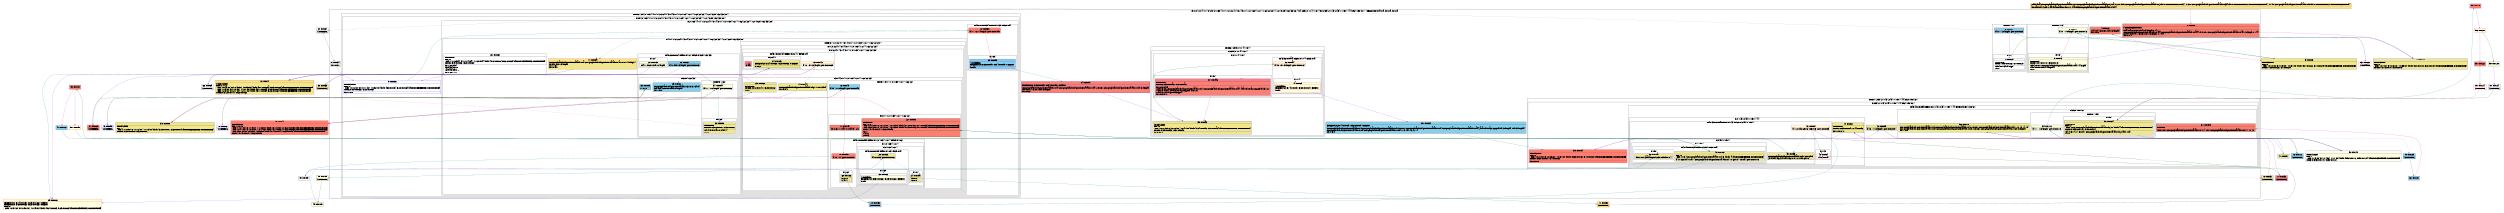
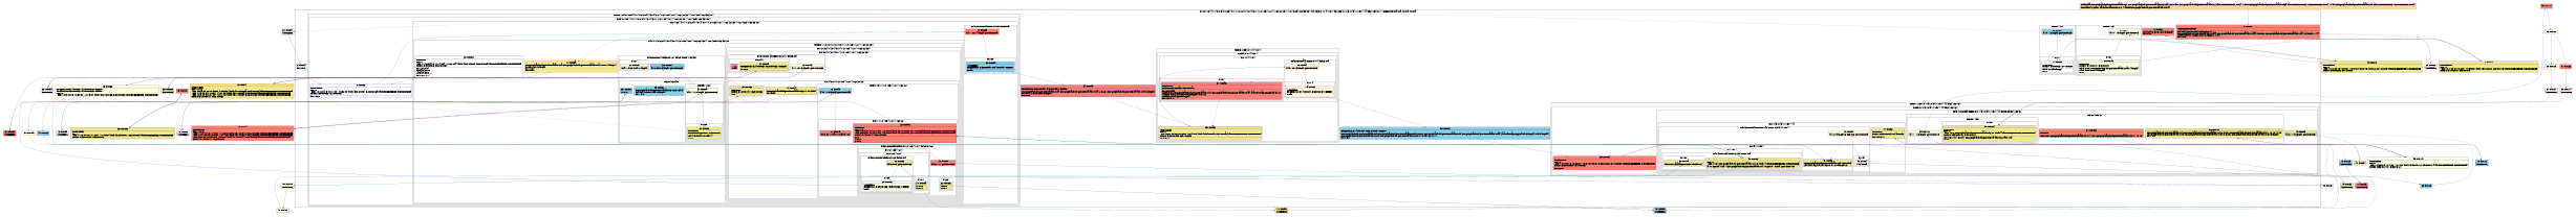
  digraph {
    node [color=black fillcolor=khaki shape=record style=filled]
    edge [color=darkgreen]
    n1 [fillcolor=lightyellow label="{3\:\ 0x0013|LOOP_END\lLOOP:0: B:1:0x0010\-\>B:3:0x0013\l|r9[r0] = new com.google.android.gms.internal.ads.zzra[r14.length]\lr4[r0] = new int[r14.length][]\lr0++\l}"]
    n2 [fillcolor=lightyellow label="{2\:\ 0x0011|if (r0 \< r9.length) goto L_0x0013\l}"]
    n3 [fillcolor=white label="{7\:\ 0x0029|LOOP_END\lLOOP:1: B:5:0x0026\-\>B:7:0x0029\l|r3[r0] = r13[r0].zzgp()\lr0++\l}"]
    n4 [color=red fillcolor=skyblue label="{6\:\ 0x0027|if (r0 \< r3.length) goto L_0x0029\l}"]
    n5 [color=blue fillcolor=skyblue label="{65\:\ 0x009b|SYNTHETIC\lEDGE_INSN: B:65:0x009b\-\>B:34:0x009b ?: BREAK  \l|break\l}"]
    n6 [color=red fillcolor=salmon label="{10\:\ 0x0038|if (r7 \>= r14.length) goto L_0x009b\l}"]
    n7 [label="{24\:\ 0x0065|EDGE_INSN: B:24:0x0065\-\>B:25:0x0066 ?: BREAK  \l|r0 = r2\l}"]
    n8 [color=blue fillcolor=salmon label="{|break\l}"]
    n9 [color=red fillcolor=lightyellow label="{13\:\ 0x0042|if (r0 \>= r13.length) goto L_0x0065\l}"]
    n10 [color=blue fillcolor=lightyellow label="{69\:\ 0x0066|SYNTHETIC\lEDGE_INSN: B:69:0x0066\-\>B:25:0x0066 ?: BREAK  \l|break\l}"]
    n11 [color=blue label="{20\:\ 0x0058|if (r6 == 3) goto L_0x0066\l}"]
    n12 [color=blue label="{21\:\ 0x005a|r2 = r6\lr6 = r0\l}"]
    n13 [color=blue label="{62\:\ 0x0136|r6 = r2\lr2 = r1\l}"]
    n14 [fillcolor=salmon label="{18\:\ 0x0055|if (r6 \> r1) goto L_0x0057\l}"]
    n15 [fillcolor=salmon label="{17\:\ 0x004b|int r6 = r11.zza(r10.zzbf(r5)) & 3\l}"]
    n16 [fillcolor=salmon label="{22\:\ 0x005c|LOOP_END\lPHI: r2 r6 \l  PHI: (r2v13 int) = (r2v12 int), (r2v15 int) binds: [B:72:0x005c, B:71:0x005c] A[DONT_GENERATE, DONT_INLINE]\l  PHI: (r6v12 int) = (r6v11 int), (r6v13 int) binds: [B:72:0x005c, B:71:0x005c] A[DONT_GENERATE, DONT_INLINE]\lLOOP:4: B:15:0x0047\-\>B:22:0x005c\l|r5++\lr1 = r2\lr2 = r6\l}"]
    n17 [fillcolor=skyblue label="{16\:\ 0x0049|if (r5 \< r10.length) goto L_0x004b\l}"]
    n18 [label="{14\:\ 0x0044|com.google.android.gms.internal.ads.zzlp r11 = r13[r0]\lint r5 = 0\l}"]
    n19 [color=blue label="{23\:\ 0x0062|LOOP_END\lLOOP:3: B:12:0x0041\-\>B:23:0x0062\l|r0++\l}"]
    n20 [fillcolor=lightyellow label="{27\:\ 0x0069|int[] r1 = new int[r10.length]\l}"]
    n21 [color=blue label="{32\:\ 0x008c|LOOP_END\lLOOP:5: B:30:0x0088\-\>B:32:0x008c\l|r2[r1] = r5.zza(r10.zzbf(r1))\lr1++\l}"]
    n22 [fillcolor=lightyellow label="{31\:\ 0x008a|if (r1 \< r10.length) goto L_0x008c\l}"]
    n23 [fillcolor=skyblue label="{29\:\ 0x0081|com.google.android.gms.internal.ads.zzlp r5 = r13[r0]\lint[] int[] r2 = new int[r10.length]\lint r1 = 0\l}"]
    n24 [fillcolor=skyblue label="{33\:\ 0x0099|r1 = r2\l}"]
    n25 [fillcolor=skyblue label="{26\:\ 0x0067|if (r0 == r13.length) goto L_0x0069\l}"]
    n26 [color=red label="{11\:\ 0x003a|com.google.android.gms.internal.ads.zzra com.google.android.gms.internal.ads.zzra r10 = r14.zzbg(r7)\lint int r2 = r13.length\lint r1 = 0\lint r0 = 0\l}"]
    n27 [fillcolor=white label="{28\:\ 0x006d|LOOP_END\lPHI: r1 \l  PHI: (r1v16 int[]) = (r1v14 int[]), (r1v20 int[]) binds: [B:67:0x006d, B:66:0x006d] A[DONT_GENERATE, DONT_INLINE]\lLOOP:2: B:9:0x0036\-\>B:28:0x006d\l|int r2 = r8[r0]\lr9[r0][r2] = r10\lr4[r0][r2] = r1\lr8[r0] = r8[r0] + 1\lint r0 = r7 + 1\l}"]
    n28 [color=blue fillcolor=white label="{9\:\ 0x0036|LOOP_START\lPHI: r0 \l  PHI: (r0v12 int) = (r0v11 int), (r0v52 int) binds: [B:8:0x0034, B:28:0x006d] A[DONT_GENERATE, DONT_INLINE]\lLOOP:2: B:9:0x0036\-\>B:28:0x006d\l|int r7 = r0\l}"]
    n29 [color=red fillcolor=lightyellow label="{74\:\ 0x00cd|SYNTHETIC\lEDGE_INSN: B:74:0x00cd\-\>B:38:0x00cd ?: BREAK  \l|break\l}"]
    n30 [color=red fillcolor=lightyellow label="{36\:\ 0x00a4|if (r5 \>= r13.length) goto L_0x00cd\l}"]
    n31 [color=blue fillcolor=salmon label="{37\:\ 0x00a6|LOOP_END\lLOOP:6: B:35:0x00a3\-\>B:37:0x00a6\l|int r6 = r8[r5]\lr2[r5] = new com.google.android.gms.internal.ads.zzrb((com.google.android.gms.internal.ads.zzra[]) java.util.Arrays.copyOf(r9[r5], r6))\lr4[r5] = (int[][]) java.util.Arrays.copyOf(r4[r5], r6)\lr1[r5] = r13[r5].getTrackType()\lint r0 = r5 + 1\l}"]
    n32 [color=blue label="{35\:\ 0x00a3|LOOP_START\lPHI: r0 \l  PHI: (r0v17 int) = (r0v16 int), (r0v47 int) binds: [B:34:0x009b, B:37:0x00a6] A[DONT_GENERATE, DONT_INLINE]\lLOOP:6: B:35:0x00a3\-\>B:37:0x00a6\l|int r5 = r0\l}"]
    n33 [color=red fillcolor=white label="{43\:\ 0x00ef|r7[r6] = null\l}"]
    n34 [color=blue label="{50\:\ 0x010a|throw new java.lang.NoSuchMethodError()\l}"]
    n35 [color=blue label="{48\:\ 0x0103|PHI: r0 \l  PHI: (r0v34 com.google.android.gms.internal.ads.zzrl) =  binds: [] A[DONT_GENERATE, DONT_INLINE]\l|if ((r0 == null ? null : (com.google.android.gms.internal.ads.zzrl) r0.get(r8)) != null) goto L_0x0105\l}"]
    n36 [color=blue label="{45\:\ 0x00f6|com.google.android.gms.internal.ads.zzrb r8 = r2[r6]\ljava.util.Map java.util.Map r0 = r12.zzblo.get(r6)\l}"]
    n37 [color=red fillcolor=lightyellow label="{42\:\ 0x00ed|if (r12.zzblp.get(r6) == true) goto L_0x00ef\l}"]
    n38 [label="{44\:\ 0x00f2|LOOP_END\lLOOP:7: B:39:0x00e4\-\>B:44:0x00f2\l|int r0 = r6 + 1\l}"]
    n39 [color=blue label="{58\:\ 0x0124|LOOP_END\lPHI: r2 \l  PHI: (r2v5 com.google.android.gms.internal.ads.zzlq) =  binds: [] A[DONT_GENERATE, DONT_INLINE]\lLOOP:8: B:53:0x011b\-\>B:58:0x0124\l|r3[r1] = r7[r1] != null ? com.google.android.gms.internal.ads.zzlq.zzauk : null\lr1++\l}"]
    n40 [fillcolor=lightyellow label="{54\:\ 0x011c|if (r1 \< r13.length) goto L_0x011e\l}"]
    n41 [label="{52\:\ 0x0112|com.google.android.gms.internal.ads.zzrk com.google.android.gms.internal.ads.zzrk r0 = new com.google.android.gms.internal.ads.zzrk(r1, r2, r3, r4, r5)\lcom.google.android.gms.internal.ads.zzlq[] com.google.android.gms.internal.ads.zzlq[] r3 = new com.google.android.gms.internal.ads.zzlq[r13.length]\lint r1 = 0\l}"]
    n42 [fillcolor=salmon label="{61\:\ 0x0135|RETURN\l|return new com.google.android.gms.internal.ads.zzrr(r14, new com.google.android.gms.internal.ads.zzro(r7), r0, r3)\l}"]
    n43 [color=blue label="{40\:\ 0x00e5|if (r6 \< r13.length) goto L_0x00e7\l}"]
    n44 [color=red fillcolor=salmon label="{39\:\ 0x00e4|LOOP_START\lPHI: r0 \l  PHI: (r0v24 int) = (r0v23 int), (r0v37 int) binds: [B:38:0x00cd, B:44:0x00f2] A[DONT_GENERATE, DONT_INLINE]\lLOOP:7: B:39:0x00e4\-\>B:44:0x00f2\l|int r6 = r0\l}"]
    n45 [fillcolor=salmon label="{0\:\ 0x0000|MTH_ENTER_BLOCK\l|int[] int[] r8 = new int[(r13.length + 1)]\lcom.google.android.gms.internal.ads.zzra[][] com.google.android.gms.internal.ads.zzra[][] r9 = new com.google.android.gms.internal.ads.zzra[(r13.length + 1)][]\lint[][][] int[][][] r4 = new int[(r13.length + 1)][][]\lint r0 = 0\l}"]
    n46 [fillcolor=salmon label="{4\:\ 0x0022|int[] int[] r3 = new int[r13.length]\lint r0 = 0\l}"]
    n47 [color=blue fillcolor=lightyellow label="{8\:\ 0x0034|int r0 = 0\l}"]
    n48 [color=blue fillcolor=salmon label="{34\:\ 0x009b|EDGE_INSN: B:65:0x009b\-\>B:34:0x009b ?: BREAK  \l|com.google.android.gms.internal.ads.zzrb[] com.google.android.gms.internal.ads.zzrb[] r2 = new com.google.android.gms.internal.ads.zzrb[r13.length]\lint[] int[] r1 = new int[r13.length]\lint r0 = 3\l}"]
    n49 [fillcolor=skyblue label="{38\:\ 0x00cd|EDGE_INSN: B:74:0x00cd\-\>B:38:0x00cd ?: BREAK  \l|com.google.android.gms.internal.ads.zzrb com.google.android.gms.internal.ads.zzrb r5 = new com.google.android.gms.internal.ads.zzrb((com.google.android.gms.internal.ads.zzra[]) java.util.Arrays.copyOf(r9[r13.length], r8[r13.length]))\lcom.google.android.gms.internal.ads.zzrm[] com.google.android.gms.internal.ads.zzrm[] r7 = zza(r13, r2, r4)\lint r0 = 0\l}"]
    n50 [color=blue label="{1\:\ 0x0010|LOOP_START\lPHI: r0 \l  PHI: (r0v7 int) = (r0v6 int), (r0v55 int) binds: [B:0:0x0000, B:3:0x0013] A[DONT_GENERATE, DONT_INLINE]\lLOOP:0: B:1:0x0010\-\>B:3:0x0013\l}"]
    n51 [color=red fillcolor=white label="{63\:\ 0x0022|SYNTHETIC\l}"]
    n52 [label="{5\:\ 0x0026|LOOP_START\lPHI: r0 \l  PHI: (r0v10 int) = (r0v9 int), (r0v54 int) binds: [B:4:0x0022, B:7:0x0029] A[DONT_GENERATE, DONT_INLINE]\lLOOP:1: B:5:0x0026\-\>B:7:0x0029\l}"]
    n53 [color=blue fillcolor=lightyellow label="{64\:\ 0x0034|SYNTHETIC\l}"]
    n54 [color=red fillcolor=lightyellow label="{25\:\ 0x0066|EDGE_INSN: B:24:0x0065\-\>B:25:0x0066 ?: BREAK  \lEDGE_INSN: B:69:0x0066\-\>B:25:0x0066 ?: BREAK  \lPHI: r0 \l  PHI: (r0v51 int) = (r0v50 int), (r0v49 int) binds: [B:24:0x0065, B:69:0x0066] A[DONT_GENERATE, DONT_INLINE]\l}"]
    n55 [color=blue label="{68\:\ 0x0065|SYNTHETIC\l}"]
    n56 [color=red label="{71\:\ 0x005c|SYNTHETIC\l}"]
    n57 [color=red fillcolor=skyblue label="{72\:\ 0x005c|SYNTHETIC\l}"]
    n58 [fillcolor=white label="{19\:\ 0x0057}"]
    n59 [color=red fillcolor=salmon label="{15\:\ 0x0047|LOOP_START\lPHI: r1 r2 r5 \l  PHI: (r1v21 int) = (r1v9 int), (r1v23 int) binds: [B:14:0x0044, B:22:0x005c] A[DONT_GENERATE, DONT_INLINE]\l  PHI: (r2v11 int) = (r2v8 int), (r2v14 int) binds: [B:14:0x0044, B:22:0x005c] A[DONT_GENERATE, DONT_INLINE]\l  PHI: (r5v7 int) = (r5v6 int), (r5v8 int) binds: [B:14:0x0044, B:22:0x005c] A[DONT_GENERATE, DONT_INLINE]\lLOOP:4: B:15:0x0047\-\>B:22:0x005c\l}"]
    n60 [color=blue fillcolor=white label="{70\:\ 0x0062|SYNTHETIC\l}"]
    n61 [color=red label="{12\:\ 0x0041|LOOP_START\lPHI: r0 r1 r2 \l  PHI: (r0v49 int) = (r0v48 int), (r0v53 int) binds: [B:11:0x003a, B:23:0x0062] A[DONT_GENERATE, DONT_INLINE]\l  PHI: (r1v9 int) = (r1v8 int), (r1v21 int) binds: [B:11:0x003a, B:23:0x0062] A[DONT_GENERATE, DONT_INLINE]\l  PHI: (r2v8 int) = (r2v7 int), (r2v11 int) binds: [B:11:0x003a, B:23:0x0062] A[DONT_GENERATE, DONT_INLINE]\lLOOP:3: B:12:0x0041\-\>B:23:0x0062\l}"]
    n62 [fillcolor=white label="{66\:\ 0x006d|SYNTHETIC\l}"]
    n63 [label="{30\:\ 0x0088|LOOP_START\lPHI: r1 \l  PHI: (r1v13 int) = (r1v12 int), (r1v15 int) binds: [B:29:0x0081, B:32:0x008c] A[DONT_GENERATE, DONT_INLINE]\lLOOP:5: B:30:0x0088\-\>B:32:0x008c\l}"]
    n64 [color=blue fillcolor=white label="{73\:\ 0x0099|SYNTHETIC\l}"]
    n65 [color=red fillcolor=salmon label="{67\:\ 0x006d|SYNTHETIC\l}"]
    n66 [color=blue fillcolor=salmon label="{77\:\ 0x00f2|SYNTHETIC\l}"]
    n67 [fillcolor=lightyellow label="{75\:\ 0x0105|SYNTHETIC\l}"]
    n68 [color=blue label="{78\:\ 0x00f2|SYNTHETIC\l}"]
    n69 [fillcolor=salmon label="{46\:\ 0x0100}"]
    n70 [color=blue fillcolor=lightyellow label="{53\:\ 0x011b|LOOP_START\lPHI: r1 \l  PHI: (r1v5 int) = (r1v4 int), (r1v7 int) binds: [B:52:0x0112, B:58:0x0124] A[DONT_GENERATE, DONT_INLINE]\lLOOP:8: B:53:0x011b\-\>B:58:0x0124\l}"]
    n71 [color=blue fillcolor=salmon label="{55\:\ 0x011e}"]
    n72 [fillcolor=skyblue label="{79\:\ 0x012b|SYNTHETIC\l}"]
    n73 [color=blue label="{41\:\ 0x00e7}"]
    n74 [fillcolor=skyblue label="{76\:\ 0x0112|SYNTHETIC\l}"]
    n75 [fillcolor=skyblue label="{47\:\ 0x0102}"]
    n76 [color=red fillcolor=lightyellow label="{51\:\ 0x010b}"]
    n77 [fillcolor=lightyellow label="{49\:\ 0x0105}"]
    n78 [color=red fillcolor=lightyellow label="{56\:\ 0x0120}"]
    n79 [color=red fillcolor=skyblue label="{60\:\ 0x012b}"]
    n80 [fillcolor=salmon label="{57\:\ 0x0122}"]
    n81 [fillcolor=lightyellow label="{59\:\ 0x0129}"]
    n82 [color=red fillcolor=white label="{80\:\ 0x0124|SYNTHETIC\l}"]
    n83 [fillcolor=white label="{81\:\ 0x0124|SYNTHETIC\l}"]
    n84 [color=red label="{public final com.google.android.gms.internal.ads.zzrr com.google.android.gms.internal.ads.zzrj.zza((r12v0 'this' com.google.android.gms.internal.ads.zzrj A[IMMUTABLE_TYPE, THIS]), (r13v0 com.google.android.gms.internal.ads.zzlp[] A[IMMUTABLE_TYPE, METHOD_ARGUMENT]), (r14v0 com.google.android.gms.internal.ads.zzrb A[IMMUTABLE_TYPE, METHOD_ARGUMENT]))  | Annotation[SYSTEM, dalvik.annotation.Throws, \{value=[com.google.android.gms.internal.ads.zzku]\}]\l}"]
    subgraph cluster_1 {
      label="R(10:0|(1:3)|4|(1:7)|8|(2:9|(2:(1:65)|(4:11|(1:(2:(2:24|1)|(3:14|(3:17|(1:(2:(1:69)|(1:21)))(1:62)|22)|23)))|(1:27)(3:29|(1:32)|33)|28)))|34|(2:35|(2:(1:74)|(1:37)))|38|(2:39|(2:(1:43)(2:45|(1:(1:50)))|44)(3:52|(1:58)|61))) | DECL_VAR: int[] null, int null, int null\l"
      n45
      n46
      n47
      n48
      n49
      subgraph cluster_2 {
        label="LOOP:0: (1:3)"
        n2
        subgraph cluster_3 {
          label="R(1:3)"
          n1
        }
      }
      subgraph cluster_4 {
        label="LOOP:1: (1:7)"
        n4
        subgraph cluster_5 {
          label="R(1:7)"
          n3
        }
      }
      subgraph cluster_6 {
        label="LOOP:2: (2:9|(2:(1:65)|(4:11|(1:(2:(2:24|1)|(3:14|(3:17|(1:(2:(1:69)|(1:21)))(1:62)|22)|23)))|(1:27)(3:29|(1:32)|33)|28)))"
        subgraph cluster_7 {
          label="R(2:9|(2:(1:65)|(4:11|(1:(2:(2:24|1)|(3:14|(3:17|(1:(2:(1:69)|(1:21)))(1:62)|22)|23)))|(1:27)(3:29|(1:32)|33)|28)))"
          n28
          subgraph cluster_8 {
            label="R(2:(1:65)|(4:11|(1:(2:(2:24|1)|(3:14|(3:17|(1:(2:(1:69)|(1:21)))(1:62)|22)|23)))|(1:27)(3:29|(1:32)|33)|28))"
            subgraph cluster_9 {
              label="IF [B:10:0x0038] THEN: R(1:65) ELSE: null"
              n6
              subgraph cluster_10 {
                label="R(1:65)"
                n5
              }
            }
            subgraph cluster_11 {
              label="R(4:11|(1:(2:(2:24|1)|(3:14|(3:17|(1:(2:(1:69)|(1:21)))(1:62)|22)|23)))|(1:27)(3:29|(1:32)|33)|28)"
              n26
              n27
              subgraph cluster_12 {
                label="LOOP:3: (1:(2:(2:24|1)|(3:14|(3:17|(1:(2:(1:69)|(1:21)))(1:62)|22)|23)))"
                subgraph cluster_13 {
                  label="R(1:(2:(2:24|1)|(3:14|(3:17|(1:(2:(1:69)|(1:21)))(1:62)|22)|23)))"
                  subgraph cluster_14 {
                    label="R(2:(2:24|1)|(3:14|(3:17|(1:(2:(1:69)|(1:21)))(1:62)|22)|23))"
                    subgraph cluster_15 {
                      label="IF [B:13:0x0042] THEN: R(2:24|1) ELSE: null"
                      n9
                      subgraph cluster_16 {
                        label="R(2:24|1)"
                        n7
                        n8
                      }
                    }
                    subgraph cluster_17 {
                      label="R(3:14|(3:17|(1:(2:(1:69)|(1:21)))(1:62)|22)|23)"
                      n18
                      n19
                      subgraph cluster_18 {
                        label="LOOP:4: (3:17|(1:(2:(1:69)|(1:21)))(1:62)|22)"
                        n17
                        subgraph cluster_19 {
                          label="R(3:17|(1:(2:(1:69)|(1:21)))(1:62)|22)"
                          n15
                          n16
                          subgraph cluster_20 {
                            label="IF [B:18:0x0055] THEN: R(1:(2:(1:69)|(1:21))) ELSE: R(1:62)"
                            n14
                            subgraph cluster_21 {
                              label="R(1:(2:(1:69)|(1:21)))"
                              subgraph cluster_22 {
                                label="R(2:(1:69)|(1:21))"
                                subgraph cluster_23 {
                                  label="IF [B:20:0x0058] THEN: R(1:69) ELSE: null"
                                  n11
                                  subgraph cluster_24 {
                                    label="R(1:69)"
                                    n10
                                  }
                                }
                                subgraph cluster_25 {
                                  label="R(1:21)"
                                  n12
                                }
                              }
                            }
                            subgraph cluster_26 {
                              label="R(1:62)"
                              n13
                            }
                          }
                        }
                      }
                    }
                  }
                }
              }
              subgraph cluster_27 {
                label="IF [B:26:0x0067] THEN: R(1:27) ELSE: R(3:29|(1:32)|33)"
                n25
                subgraph cluster_28 {
                  label="R(1:27)"
                  n20
                }
                subgraph cluster_29 {
                  label="R(3:29|(1:32)|33)"
                  n23
                  n24
                  subgraph cluster_30 {
                    label="LOOP:5: (1:32)"
                    n22
                    subgraph cluster_31 {
                      label="R(1:32)"
                      n21
                    }
                  }
                }
              }
            }
          }
        }
      }
      subgraph cluster_32 {
        label="LOOP:6: (2:35|(2:(1:74)|(1:37)))"
        subgraph cluster_33 {
          label="R(2:35|(2:(1:74)|(1:37)))"
          n32
          subgraph cluster_34 {
            label="R(2:(1:74)|(1:37))"
            subgraph cluster_35 {
              label="IF [B:36:0x00a4] THEN: R(1:74) ELSE: null"
              n30
              subgraph cluster_36 {
                label="R(1:74)"
                n29
              }
            }
            subgraph cluster_37 {
              label="R(1:37)"
              n31
            }
          }
        }
      }
      subgraph cluster_38 {
        label="LOOP:7: (2:39|(2:(1:43)(2:45|(1:(1:50)))|44)(3:52|(1:58)|61))"
        subgraph cluster_39 {
          label="R(2:39|(2:(1:43)(2:45|(1:(1:50)))|44)(3:52|(1:58)|61))"
          n44
          subgraph cluster_40 {
            label="IF [B:40:0x00e5] THEN: R(2:(1:43)(2:45|(1:(1:50)))|44) ELSE: R(3:52|(1:58)|61)"
            n43
            subgraph cluster_41 {
              label="R(2:(1:43)(2:45|(1:(1:50)))|44)"
              n38
              subgraph cluster_42 {
                label="IF [B:42:0x00ed] THEN: R(1:43) ELSE: R(2:45|(1:(1:50)))"
                n37
                subgraph cluster_43 {
                  label="R(1:43)"
                  n33
                }
                subgraph cluster_44 {
                  label="R(2:45|(1:(1:50)))"
                  n36
                  subgraph cluster_45 {
                    label="R(1:(1:50))"
                    subgraph cluster_46 {
                      label="IF [B:48:0x0103] THEN: R(1:50) ELSE: null"
                      n35
                      subgraph cluster_47 {
                        label="R(1:50)"
                        n34
                      }
                    }
                  }
                }
              }
            }
            subgraph cluster_48 {
              label="R(3:52|(1:58)|61)"
              n41
              n42
              subgraph cluster_49 {
                label="LOOP:8: (1:58)"
                n40
                subgraph cluster_50 {
                  label="R(1:58)"
                  n39
                }
              }
            }
          }
        }
      }
    }
    n1 -> n50 [color=purple]
    n2 -> n1 [color=deeppink]
    n2 -> n51 [color=purple style=dashed]
    n3 -> n52
    n4 -> n3 [color=purple]
    n4 -> n53 [color=teal style=dashed]
    n5 -> n48 [color=teal]
    n6 -> n5 [color=deeppink]
    n6 -> n26 [style=dashed]
    n7 -> n54 [color=purple]
    n9 -> n18 [style=dashed]
    n9 -> n55 [color=purple]
    n10 -> n54 [color=purple]
    n11 -> n10 [color=teal]
    n11 -> n12 [color=purple style=dashed]
    n12 -> n56 [color=teal]
    n13 -> n57
    n14 -> n13 [color=teal style=dashed]
    n14 -> n58 [color=teal]
    n15 -> n14 [color=deeppink]
    n16 -> n59 [color=deeppink]
    n17 -> n15 [color=deeppink]
    n17 -> n60 [color=deeppink style=dashed]
    n18 -> n59 [color=purple]
    n19 -> n61 [color=purple]
    n20 -> n62 [color=purple]
    n21 -> n63 [color=deeppink style=dashed]
    n22 -> n21 [color=teal]
    n22 -> n64 [color=purple style=dashed]
    n23 -> n63 [color=deeppink]
    n24 -> n65
    n25 -> n22
    n25 -> n23 [color=teal style=dashed]
    n26 -> n61
    n27 -> n28 [color=purple]
    n28 -> n6 [color=teal]
    n29 -> n49 [color=purple]
    n30 -> n29
    n30 -> n31 [color=deeppink style=dashed]
    n31 -> n32 [color=deeppink]
    n32 -> n30
    n33 -> n66
    n35 -> n67 [color=teal]
    n35 -> n68 [color=purple style=dashed]
    n36 -> n69
    n37 -> n33
    n37 -> n36 [color=teal style=dashed]
    n38 -> n44 [color=purple]
    n39 -> n70 [color=teal]
    n40 -> n71 [color=teal]
    n40 -> n72 [color=purple style=dashed]
    n41 -> n70 [color=deeppink]
    n43 -> n73 [color=teal]
    n43 -> n74 [style=dashed]
    n44 -> n43 [color=purple]
    n45 -> n50 [color=deeppink]
    n46 -> n52 [color=deeppink]
    n47 -> n28 [color=purple]
    n48 -> n32 [color=purple]
    n49 -> n44 [color=teal]
    n50 -> n2 [color=teal]
    n51 -> n46 [color=teal]
    n52 -> n4 [color=teal]
    n53 -> n47
-   n25 -> n54 [color=teal]
+   n54 -> n25 [color=teal]
    n55 -> n7
    n56 -> n16
    n57 -> n16 [color=teal]
    n58 -> n11 [color=purple]
    n59 -> n17
    n60 -> n19
    n61 -> n9 [color=deeppink]
    n62 -> n27
    n63 -> n22
    n64 -> n24
    n65 -> n27 [color=purple]
    n66 -> n38 [color=purple]
    n67 -> n77
    n68 -> n38 [color=deeppink]
    n69 -> n75 [color=deeppink]
    n69 -> n76 [color=purple]
    n70 -> n40 [color=teal]
    n71 -> n78 [color=purple]
    n72 -> n79
    n73 -> n37 [color=purple]
    n74 -> n41
    n75 -> n35
    n76 -> n35 [color=teal]
    n77 -> n34 [color=teal]
    n78 -> n80 [color=purple]
    n78 -> n81
    n79 -> n42 [color=deeppink]
    n80 -> n82
    n81 -> n83 [color=purple]
    n82 -> n39 [color=deeppink]
    n83 -> n39
    n84 -> n45 [color=deeppink]
  }
